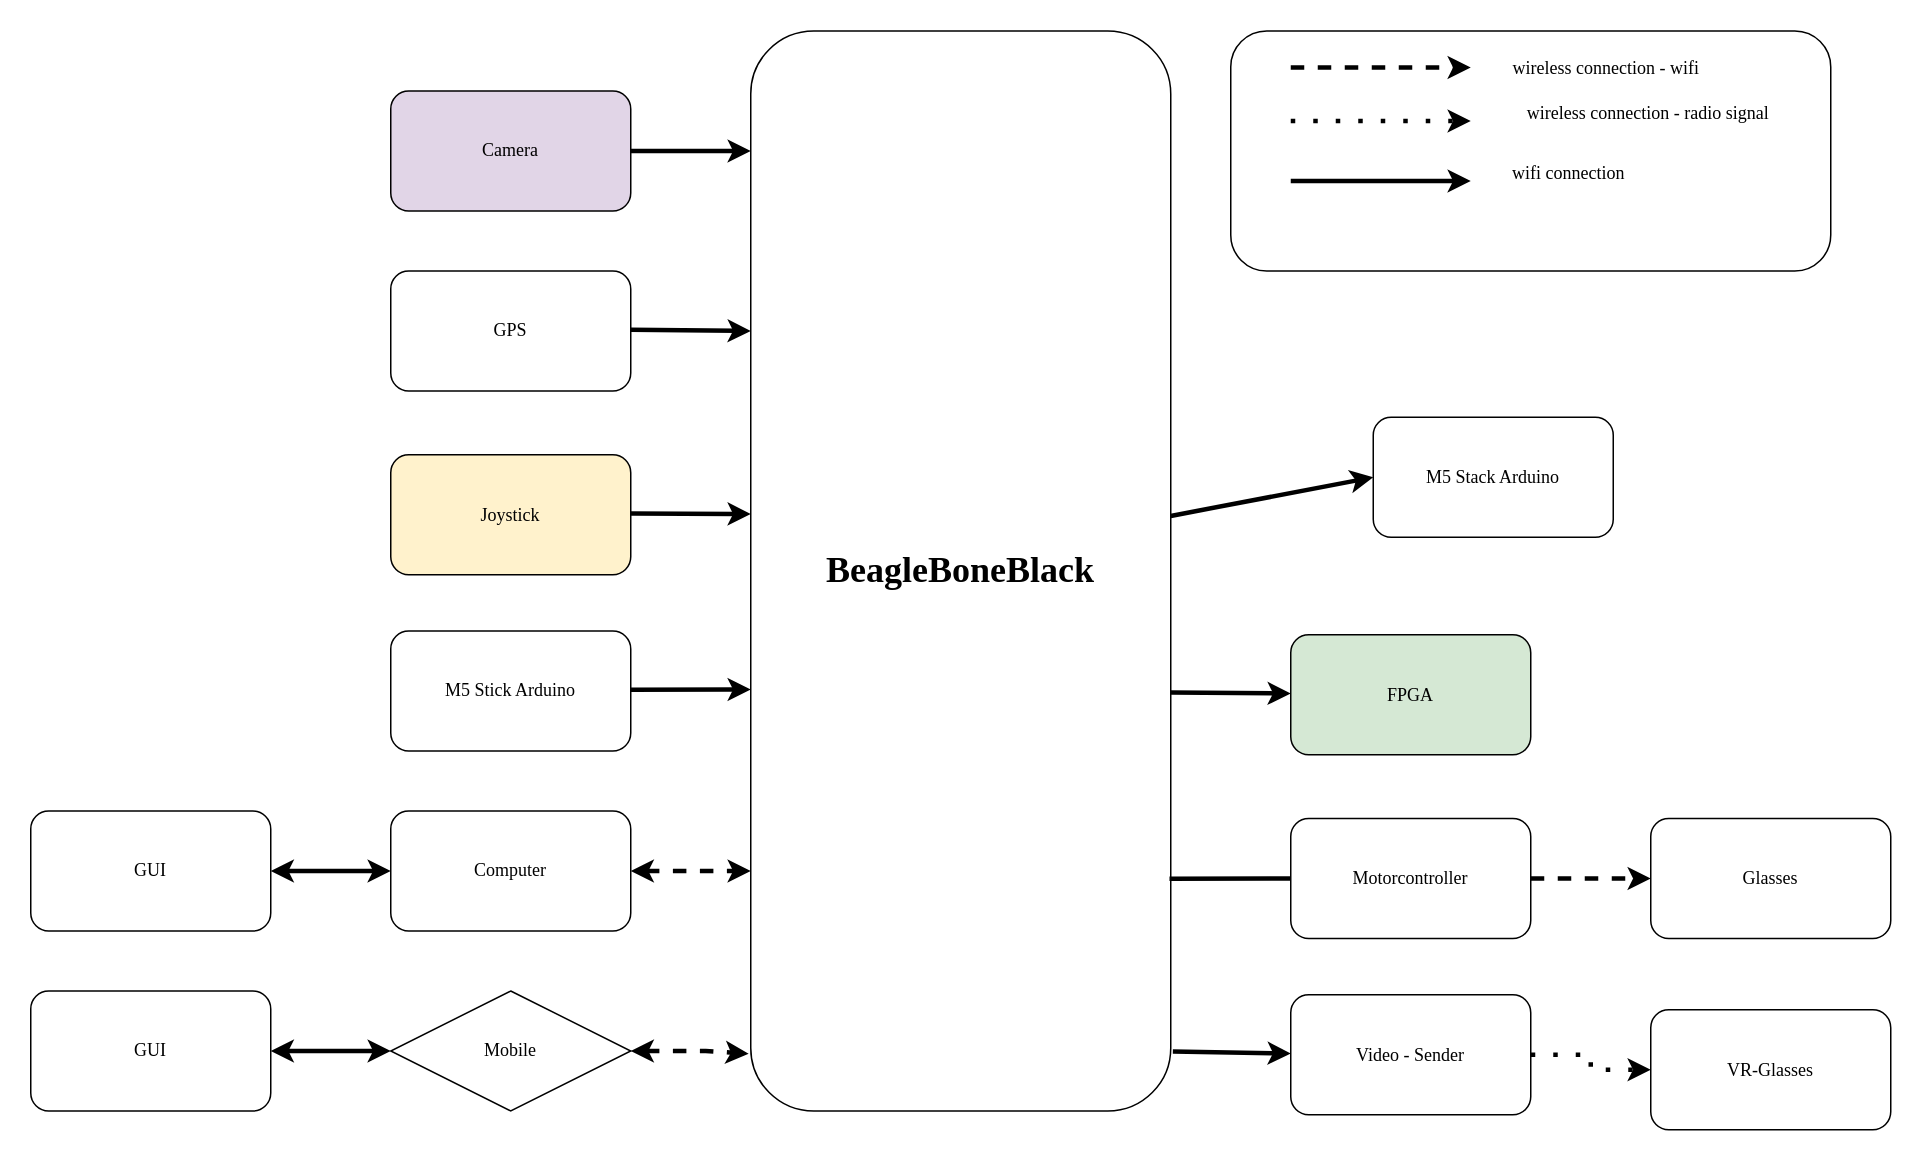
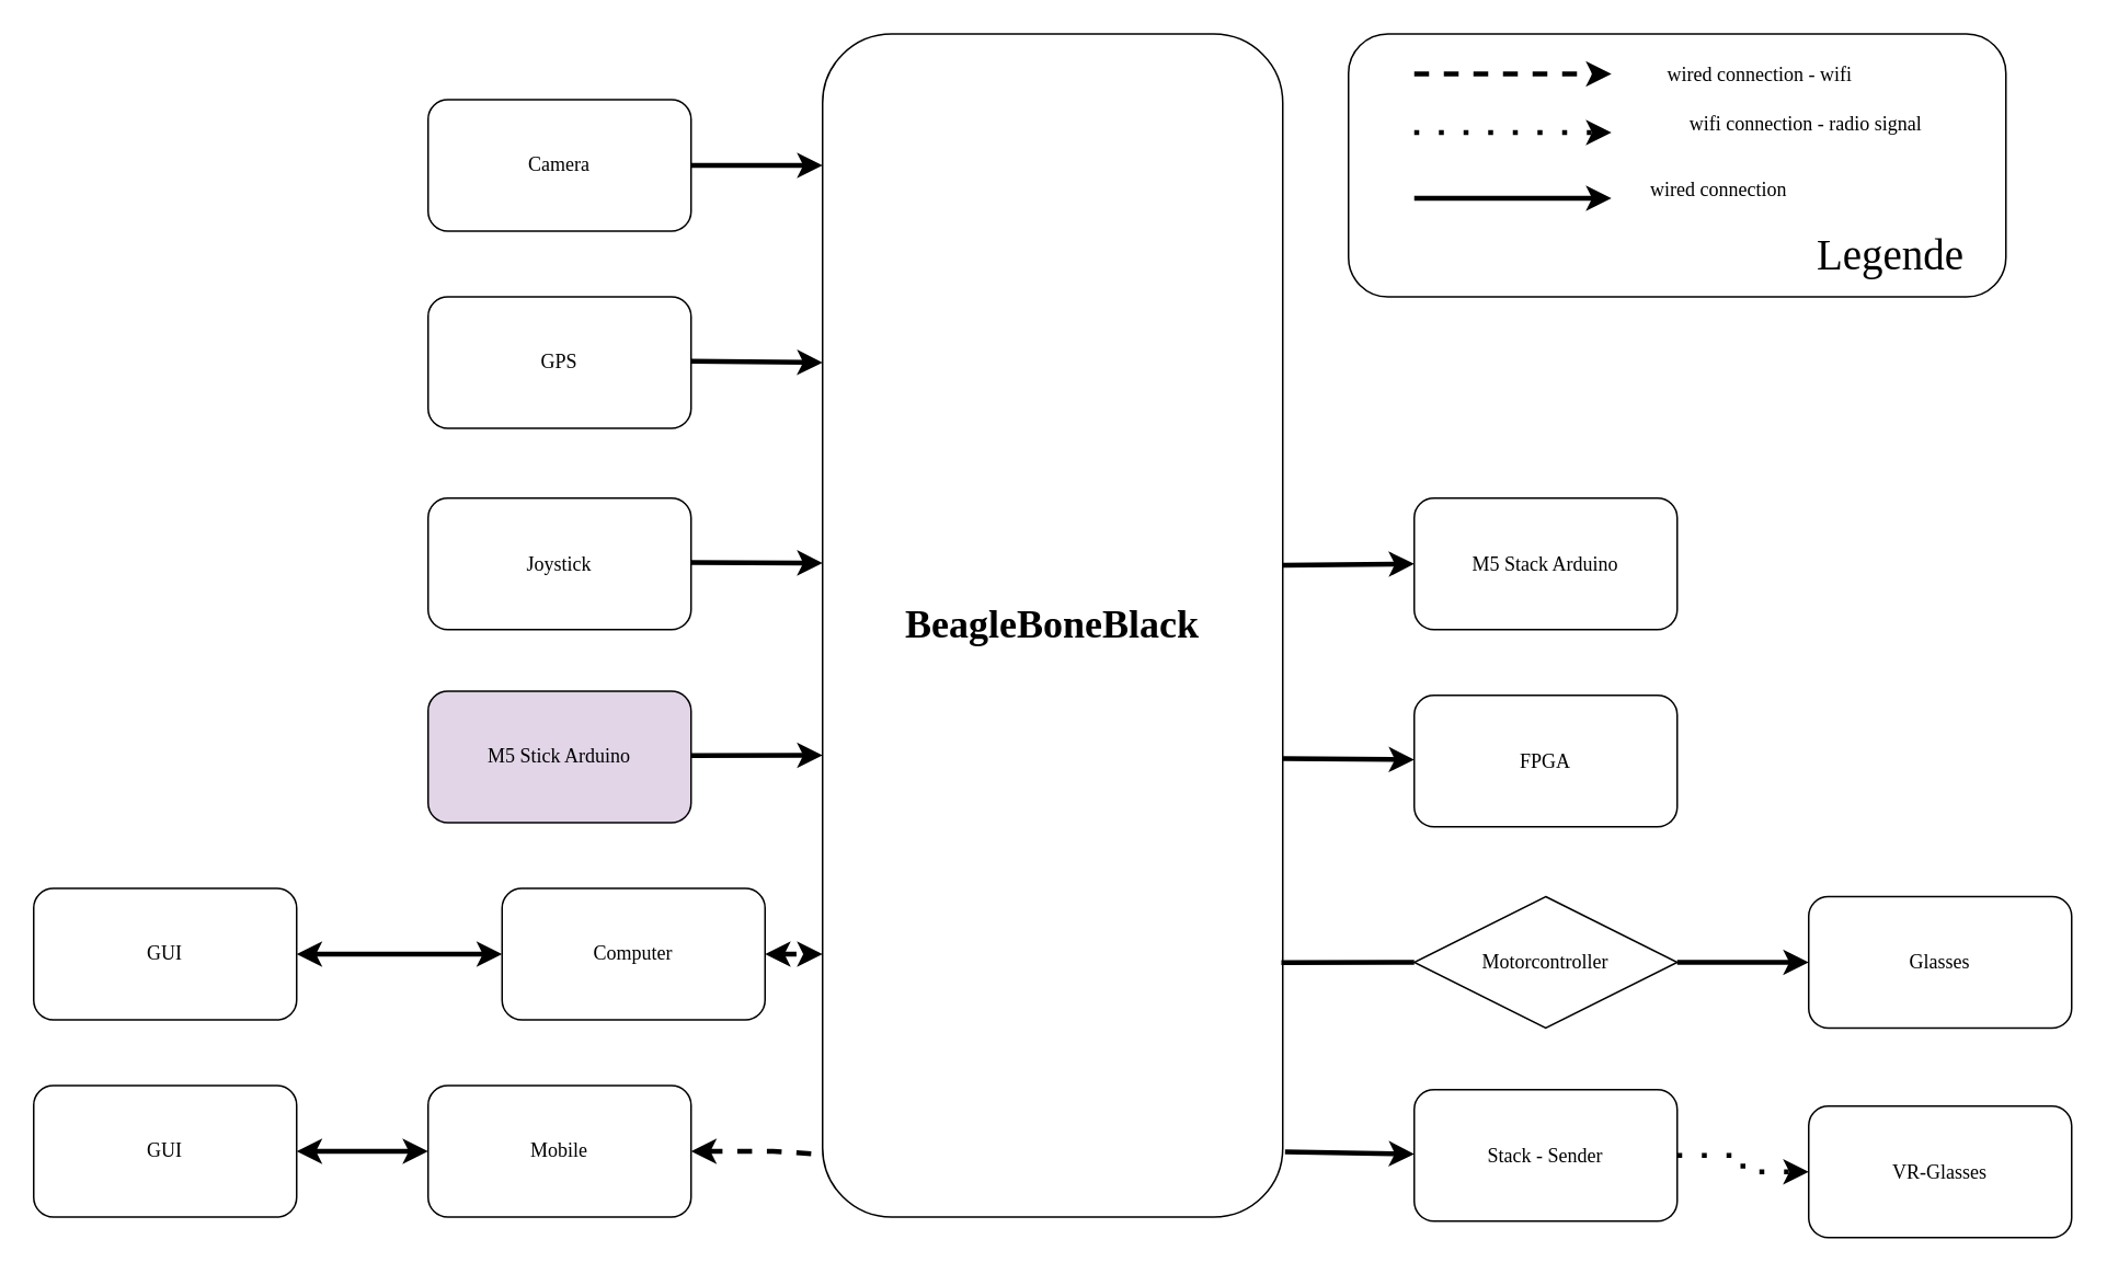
  <mxCell id="0" />
  <mxCell id="1" parent="0" />
- <mxCell id="2" value="M5 Stack Arduino" style="rounded=1;whiteSpace=wrap;html=1;fontFamily=Comic Sans MS;" vertex="1" parent="1"><mxGeometry x="915" y="277.5" width="160" height="80" as="geometry" /></mxCell>
+ <mxCell id="2" value="M5 Stack Arduino" style="rounded=1;whiteSpace=wrap;html=1;fontFamily=Comic Sans MS;" vertex="1" parent="1"><mxGeometry x="860" y="302.5" width="160" height="80" as="geometry" /></mxCell>
  <mxCell id="3" value="GUI " style="rounded=1;whiteSpace=wrap;html=1;fontFamily=Comic Sans MS;" vertex="1" parent="1"><mxGeometry x="20" y="660" width="160" height="80" as="geometry" /></mxCell>
- <mxCell id="4" value="Joystick" style="rounded=1;whiteSpace=wrap;html=1;fontFamily=Comic Sans MS;fillColor=#fff2cc;" vertex="1" parent="1"><mxGeometry x="260" y="302.5" width="160" height="80" as="geometry" /></mxCell>
+ <mxCell id="4" value="Joystick" style="rounded=1;whiteSpace=wrap;html=1;fontFamily=Comic Sans MS;" vertex="1" parent="1"><mxGeometry x="260" y="302.5" width="160" height="80" as="geometry" /></mxCell>
  <mxCell id="5" value="&lt;h1&gt;BeagleBoneBlack&lt;/h1&gt;" style="rounded=1;whiteSpace=wrap;html=1;fontFamily=Comic Sans MS;" vertex="1" parent="1"><mxGeometry x="500" y="20" width="280" height="720" as="geometry" /></mxCell>
- <mxCell id="6" value="Camera" style="rounded=1;whiteSpace=wrap;html=1;fontFamily=Comic Sans MS;fillColor=#e1d5e7;" vertex="1" parent="1"><mxGeometry x="260" y="60" width="160" height="80" as="geometry" /></mxCell>
- <mxCell id="7" value="Motorcontroller" style="rounded=1;whiteSpace=wrap;html=1;fontFamily=Comic Sans MS;" vertex="1" parent="1"><mxGeometry x="860" y="545" width="160" height="80" as="geometry" /></mxCell>
- <mxCell id="8" value="FPGA" style="rounded=1;whiteSpace=wrap;html=1;fontFamily=Comic Sans MS;fillColor=#d5e8d4;" vertex="1" parent="1"><mxGeometry x="860" y="422.5" width="160" height="80" as="geometry" /></mxCell>
+ <mxCell id="6" value="Camera" style="rounded=1;whiteSpace=wrap;html=1;fontFamily=Comic Sans MS;" vertex="1" parent="1"><mxGeometry x="260" y="60" width="160" height="80" as="geometry" /></mxCell>
+ <mxCell id="7" value="Motorcontroller" style="rhombus;whiteSpace=wrap;html=1;fontFamily=Comic Sans MS;" vertex="1" parent="1"><mxGeometry x="860" y="545" width="160" height="80" as="geometry" /></mxCell>
+ <mxCell id="8" value="FPGA" style="rounded=1;whiteSpace=wrap;html=1;fontFamily=Comic Sans MS;" vertex="1" parent="1"><mxGeometry x="860" y="422.5" width="160" height="80" as="geometry" /></mxCell>
  <mxCell id="9" value="" style="endArrow=classic;html=1;rounded=0;strokeWidth=3;dashed=1;fontFamily=Comic Sans MS;" edge="1" parent="1"><mxGeometry width="50" height="50" relative="1" as="geometry"><mxPoint x="860" y="44.33" as="sourcePoint" /><mxPoint x="980" y="44.33" as="targetPoint" /></mxGeometry></mxCell>
- <mxCell id="10" value="wireless connection - wifi" style="text;html=1;align=center;verticalAlign=middle;resizable=0;points=[];autosize=1;strokeColor=none;fillColor=none;fontFamily=Comic Sans MS;" vertex="1" parent="1"><mxGeometry x="980" y="30" width="180" height="30" as="geometry" /></mxCell>
+ <mxCell id="10" value="wired connection - wifi" style="text;html=1;align=center;verticalAlign=middle;resizable=0;points=[];autosize=1;strokeColor=none;fillColor=none;fontFamily=Comic Sans MS;" vertex="1" parent="1"><mxGeometry x="980" y="30" width="180" height="30" as="geometry" /></mxCell>
  <mxCell id="11" value="" style="endArrow=classic;html=1;rounded=0;strokeWidth=3;fontFamily=Comic Sans MS;" edge="1" parent="1"><mxGeometry width="50" height="50" relative="1" as="geometry"><mxPoint x="860" y="120" as="sourcePoint" /><mxPoint x="980" y="120" as="targetPoint" /><Array as="points"><mxPoint x="920" y="120" /></Array></mxGeometry></mxCell>
- <mxCell id="12" value="wifi connection" style="text;html=1;align=center;verticalAlign=middle;resizable=0;points=[];autosize=1;strokeColor=none;fillColor=none;fontFamily=Comic Sans MS;" vertex="1" parent="1"><mxGeometry x="980" y="100" width="130" height="30" as="geometry" /></mxCell>
+ <mxCell id="12" value="wired connection" style="text;html=1;align=center;verticalAlign=middle;resizable=0;points=[];autosize=1;strokeColor=none;fillColor=none;fontFamily=Comic Sans MS;" vertex="1" parent="1"><mxGeometry x="980" y="100" width="130" height="30" as="geometry" /></mxCell>
  <mxCell id="13" value="GUI" style="rounded=1;whiteSpace=wrap;html=1;fontFamily=Comic Sans MS;" vertex="1" parent="1"><mxGeometry x="20" y="540" width="160" height="80" as="geometry" /></mxCell>
- <mxCell id="14" value="M5 Stick Arduino " style="rounded=1;whiteSpace=wrap;html=1;fontFamily=Comic Sans MS;" vertex="1" parent="1"><mxGeometry x="260" y="420" width="160" height="80" as="geometry" /></mxCell>
- <mxCell id="15" value="Video - Sender" style="rounded=1;whiteSpace=wrap;html=1;fontFamily=Comic Sans MS;" vertex="1" parent="1"><mxGeometry x="860" y="662.5" width="160" height="80" as="geometry" /></mxCell>
- <mxCell id="16" value="Computer" style="rounded=1;whiteSpace=wrap;html=1;fontFamily=Comic Sans MS;" vertex="1" parent="1"><mxGeometry x="260" y="540" width="160" height="80" as="geometry" /></mxCell>
- <mxCell id="17" value="Mobile" style="rhombus;whiteSpace=wrap;html=1;fontFamily=Comic Sans MS;" vertex="1" parent="1"><mxGeometry x="260" y="660" width="160" height="80" as="geometry" /></mxCell>
+ <mxCell id="14" value="M5 Stick Arduino " style="rounded=1;whiteSpace=wrap;html=1;fontFamily=Comic Sans MS;fillColor=#e1d5e7;" vertex="1" parent="1"><mxGeometry x="260" y="420" width="160" height="80" as="geometry" /></mxCell>
+ <mxCell id="15" value="Stack - Sender" style="rounded=1;whiteSpace=wrap;html=1;fontFamily=Comic Sans MS;" vertex="1" parent="1"><mxGeometry x="860" y="662.5" width="160" height="80" as="geometry" /></mxCell>
+ <mxCell id="16" value="Computer" style="rounded=1;whiteSpace=wrap;html=1;fontFamily=Comic Sans MS;" vertex="1" parent="1"><mxGeometry x="305" y="540" width="160" height="80" as="geometry" /></mxCell>
+ <mxCell id="17" value="Mobile" style="rounded=1;whiteSpace=wrap;html=1;fontFamily=Comic Sans MS;" vertex="1" parent="1"><mxGeometry x="260" y="660" width="160" height="80" as="geometry" /></mxCell>
  <mxCell id="18" value="GPS" style="rounded=1;whiteSpace=wrap;html=1;fontFamily=Comic Sans MS;" vertex="1" parent="1"><mxGeometry x="260" y="180" width="160" height="80" as="geometry" /></mxCell>
  <mxCell id="19" value="Glasses" style="rounded=1;whiteSpace=wrap;html=1;fontFamily=Comic Sans MS;" vertex="1" parent="1"><mxGeometry x="1100" y="545" width="160" height="80" as="geometry" /></mxCell>
  <mxCell id="20" value="VR-Glasses" style="rounded=1;whiteSpace=wrap;html=1;fontFamily=Comic Sans MS;" vertex="1" parent="1"><mxGeometry x="1100" y="672.5" width="160" height="80" as="geometry" /></mxCell>
  <mxCell id="21" value="" style="edgeStyle=orthogonalEdgeStyle;rounded=0;orthogonalLoop=1;jettySize=auto;html=1;strokeWidth=3;entryX=0;entryY=0.5;entryDx=0;entryDy=0;dashed=1;exitX=1;exitY=0.5;exitDx=0;exitDy=0;dashPattern=1 4;fontFamily=Comic Sans MS;" edge="1" parent="1" source="15" target="20"><mxGeometry relative="1" as="geometry"><mxPoint x="430" y="632.5" as="sourcePoint" /><mxPoint x="520" y="632.5" as="targetPoint" /></mxGeometry></mxCell>
- <mxCell id="22" value="" style="endArrow=classic;html=1;rounded=0;strokeWidth=3;exitX=1;exitY=0.5;exitDx=0;exitDy=0;entryX=0;entryY=0.5;entryDx=0;entryDy=0;fontFamily=Comic Sans MS;dashed=1;" edge="1" parent="1" source="7" target="19"><mxGeometry width="50" height="50" relative="1" as="geometry"><mxPoint x="180" y="117.5" as="sourcePoint" /><mxPoint x="300" y="117.5" as="targetPoint" /></mxGeometry></mxCell>
+ <mxCell id="22" value="" style="endArrow=classic;html=1;rounded=0;strokeWidth=3;exitX=1;exitY=0.5;exitDx=0;exitDy=0;entryX=0;entryY=0.5;entryDx=0;entryDy=0;fontFamily=Comic Sans MS;" edge="1" parent="1" source="7" target="19"><mxGeometry width="50" height="50" relative="1" as="geometry"><mxPoint x="180" y="117.5" as="sourcePoint" /><mxPoint x="300" y="117.5" as="targetPoint" /></mxGeometry></mxCell>
  <mxCell id="23" value="" style="endArrow=none;html=1;rounded=0;strokeWidth=3;entryX=0;entryY=0.5;entryDx=0;entryDy=0;exitX=0.997;exitY=0.785;exitDx=0;exitDy=0;exitPerimeter=0;fontFamily=Comic Sans MS;" edge="1" parent="1" source="5" target="7"><mxGeometry width="50" height="50" relative="1" as="geometry"><mxPoint x="790" y="585.5" as="sourcePoint" /><mxPoint x="870" y="472.5" as="targetPoint" /></mxGeometry></mxCell>
  <mxCell id="24" value="" style="endArrow=classic;startArrow=classic;html=1;rounded=0;dashed=1;strokeWidth=3;exitX=1;exitY=0.5;exitDx=0;exitDy=0;fontFamily=Comic Sans MS;" edge="1" parent="1" source="16"><mxGeometry width="50" height="50" relative="1" as="geometry"><mxPoint x="650" y="330" as="sourcePoint" /><mxPoint x="500" y="580" as="targetPoint" /><Array as="points"><mxPoint x="490" y="580" /></Array></mxGeometry></mxCell>
- <mxCell id="25" value="" style="endArrow=classic;startArrow=classic;html=1;rounded=0;dashed=1;strokeWidth=3;exitX=1;exitY=0.5;exitDx=0;exitDy=0;entryX=-0.005;entryY=0.947;entryDx=0;entryDy=0;entryPerimeter=0;fontFamily=Comic Sans MS;" edge="1" parent="1" source="17" target="5"><mxGeometry width="50" height="50" relative="1" as="geometry"><mxPoint x="430" y="590" as="sourcePoint" /><mxPoint x="520" y="590" as="targetPoint" /><Array as="points"><mxPoint x="470" y="700" /></Array></mxGeometry></mxCell>
+ <mxCell id="25" value="" style="endArrow=none;startArrow=classic;html=1;rounded=0;dashed=1;strokeWidth=3;exitX=1;exitY=0.5;exitDx=0;exitDy=0;entryX=-0.005;entryY=0.947;entryDx=0;entryDy=0;entryPerimeter=0;fontFamily=Comic Sans MS;" edge="1" parent="1" source="17" target="5"><mxGeometry width="50" height="50" relative="1" as="geometry"><mxPoint x="430" y="590" as="sourcePoint" /><mxPoint x="520" y="590" as="targetPoint" /><Array as="points"><mxPoint x="470" y="700" /></Array></mxGeometry></mxCell>
  <mxCell id="26" value="" style="endArrow=classic;html=1;rounded=0;strokeWidth=3;entryX=0;entryY=0.5;entryDx=0;entryDy=0;fontFamily=Comic Sans MS;" edge="1" parent="1"><mxGeometry width="50" height="50" relative="1" as="geometry"><mxPoint x="780" y="461" as="sourcePoint" /><mxPoint x="860" y="461.67" as="targetPoint" /></mxGeometry></mxCell>
  <mxCell id="27" value="" style="endArrow=classic;html=1;rounded=0;strokeWidth=3;entryX=0;entryY=0.5;entryDx=0;entryDy=0;exitX=1;exitY=0.449;exitDx=0;exitDy=0;exitPerimeter=0;fontFamily=Comic Sans MS;" edge="1" parent="1" source="5" target="2"><mxGeometry width="50" height="50" relative="1" as="geometry"><mxPoint x="780" y="340" as="sourcePoint" /><mxPoint x="870" y="471.67" as="targetPoint" /></mxGeometry></mxCell>
  <mxCell id="28" value="" style="endArrow=classic;html=1;rounded=0;strokeWidth=3;entryX=0;entryY=0.5;entryDx=0;entryDy=0;exitX=1.005;exitY=0.945;exitDx=0;exitDy=0;exitPerimeter=0;fontFamily=Comic Sans MS;" edge="1" parent="1" source="5"><mxGeometry width="50" height="50" relative="1" as="geometry"><mxPoint x="790" y="702.17" as="sourcePoint" /><mxPoint x="860" y="701.67" as="targetPoint" /></mxGeometry></mxCell>
  <mxCell id="29" value="" style="endArrow=classic;html=1;rounded=0;strokeWidth=3;fontFamily=Comic Sans MS;" edge="1" parent="1"><mxGeometry width="50" height="50" relative="1" as="geometry"><mxPoint x="420" y="100" as="sourcePoint" /><mxPoint x="500" y="100" as="targetPoint" /></mxGeometry></mxCell>
  <mxCell id="30" value="" style="endArrow=classic;html=1;rounded=0;strokeWidth=3;fontFamily=Comic Sans MS;" edge="1" parent="1"><mxGeometry width="50" height="50" relative="1" as="geometry"><mxPoint x="420" y="219.17" as="sourcePoint" /><mxPoint x="500" y="220" as="targetPoint" /></mxGeometry></mxCell>
  <mxCell id="31" value="" style="endArrow=classic;html=1;rounded=0;strokeWidth=3;fontFamily=Comic Sans MS;" edge="1" parent="1"><mxGeometry width="50" height="50" relative="1" as="geometry"><mxPoint x="420" y="341.67" as="sourcePoint" /><mxPoint x="500" y="342" as="targetPoint" /></mxGeometry></mxCell>
  <mxCell id="32" value="" style="endArrow=classic;html=1;rounded=0;strokeWidth=3;fontFamily=Comic Sans MS;" edge="1" parent="1"><mxGeometry width="50" height="50" relative="1" as="geometry"><mxPoint x="420" y="459.17" as="sourcePoint" /><mxPoint x="500" y="459" as="targetPoint" /></mxGeometry></mxCell>
  <mxCell id="33" value="" style="endArrow=classic;html=1;rounded=0;strokeWidth=3;dashed=1;dashPattern=1 4;fontFamily=Comic Sans MS;" edge="1" parent="1"><mxGeometry width="50" height="50" relative="1" as="geometry"><mxPoint x="860" y="80" as="sourcePoint" /><mxPoint x="980" y="80" as="targetPoint" /><Array as="points"><mxPoint x="920" y="80" /></Array></mxGeometry></mxCell>
- <mxCell id="34" value="wireless connection -&lt;span class=&quot;Y2IQFc&quot; lang=&quot;en&quot;&gt; radio signal&lt;/span&gt;&amp;nbsp;&amp;nbsp;&amp;nbsp;&amp;nbsp;&amp;nbsp;&amp;nbsp;&amp;nbsp;&amp;nbsp; " style="text;html=1;align=center;verticalAlign=middle;resizable=0;points=[];autosize=1;strokeColor=none;fillColor=none;fontFamily=Comic Sans MS;" vertex="1" parent="1"><mxGeometry x="980" y="60" width="260" height="30" as="geometry" /></mxCell>
+ <mxCell id="34" value="wifi connection -&lt;span class=&quot;Y2IQFc&quot; lang=&quot;en&quot;&gt; radio signal&lt;/span&gt;&amp;nbsp;&amp;nbsp;&amp;nbsp;&amp;nbsp;&amp;nbsp;&amp;nbsp;&amp;nbsp;&amp;nbsp; " style="text;html=1;align=center;verticalAlign=middle;resizable=0;points=[];autosize=1;strokeColor=none;fillColor=none;fontFamily=Comic Sans MS;" vertex="1" parent="1"><mxGeometry x="980" y="60" width="260" height="30" as="geometry" /></mxCell>
  <mxCell id="35" value="" style="endArrow=classic;startArrow=classic;html=1;rounded=0;strokeWidth=3;entryX=0;entryY=0.5;entryDx=0;entryDy=0;exitX=1;exitY=0.5;exitDx=0;exitDy=0;fontFamily=Comic Sans MS;" edge="1" parent="1" source="13" target="16"><mxGeometry width="50" height="50" relative="1" as="geometry"><mxPoint x="400" y="370" as="sourcePoint" /><mxPoint x="450" y="320" as="targetPoint" /></mxGeometry></mxCell>
  <mxCell id="36" value="" style="endArrow=classic;startArrow=classic;html=1;rounded=0;strokeWidth=3;entryX=0;entryY=0.5;entryDx=0;entryDy=0;exitX=1;exitY=0.5;exitDx=0;exitDy=0;fontFamily=Comic Sans MS;" edge="1" parent="1" source="3" target="17"><mxGeometry width="50" height="50" relative="1" as="geometry"><mxPoint x="190" y="590" as="sourcePoint" /><mxPoint x="270" y="590" as="targetPoint" /></mxGeometry></mxCell>
  <mxCell id="37" value="" style="rounded=1;whiteSpace=wrap;html=1;fontFamily=Comic Sans MS;fillColor=none;" vertex="1" parent="1"><mxGeometry x="820" y="20" width="400" height="160" as="geometry" /></mxCell>
+ <mxCell id="38" value="&lt;font style=&quot;font-size: 26px;&quot;&gt;Legende&lt;/font&gt;" style="text;html=1;strokeColor=none;fillColor=none;align=center;verticalAlign=middle;whiteSpace=wrap;rounded=0;fontFamily=Comic Sans MS;" vertex="1" parent="1"><mxGeometry x="1120" y="140" width="60" height="30" as="geometry" /></mxCell>
